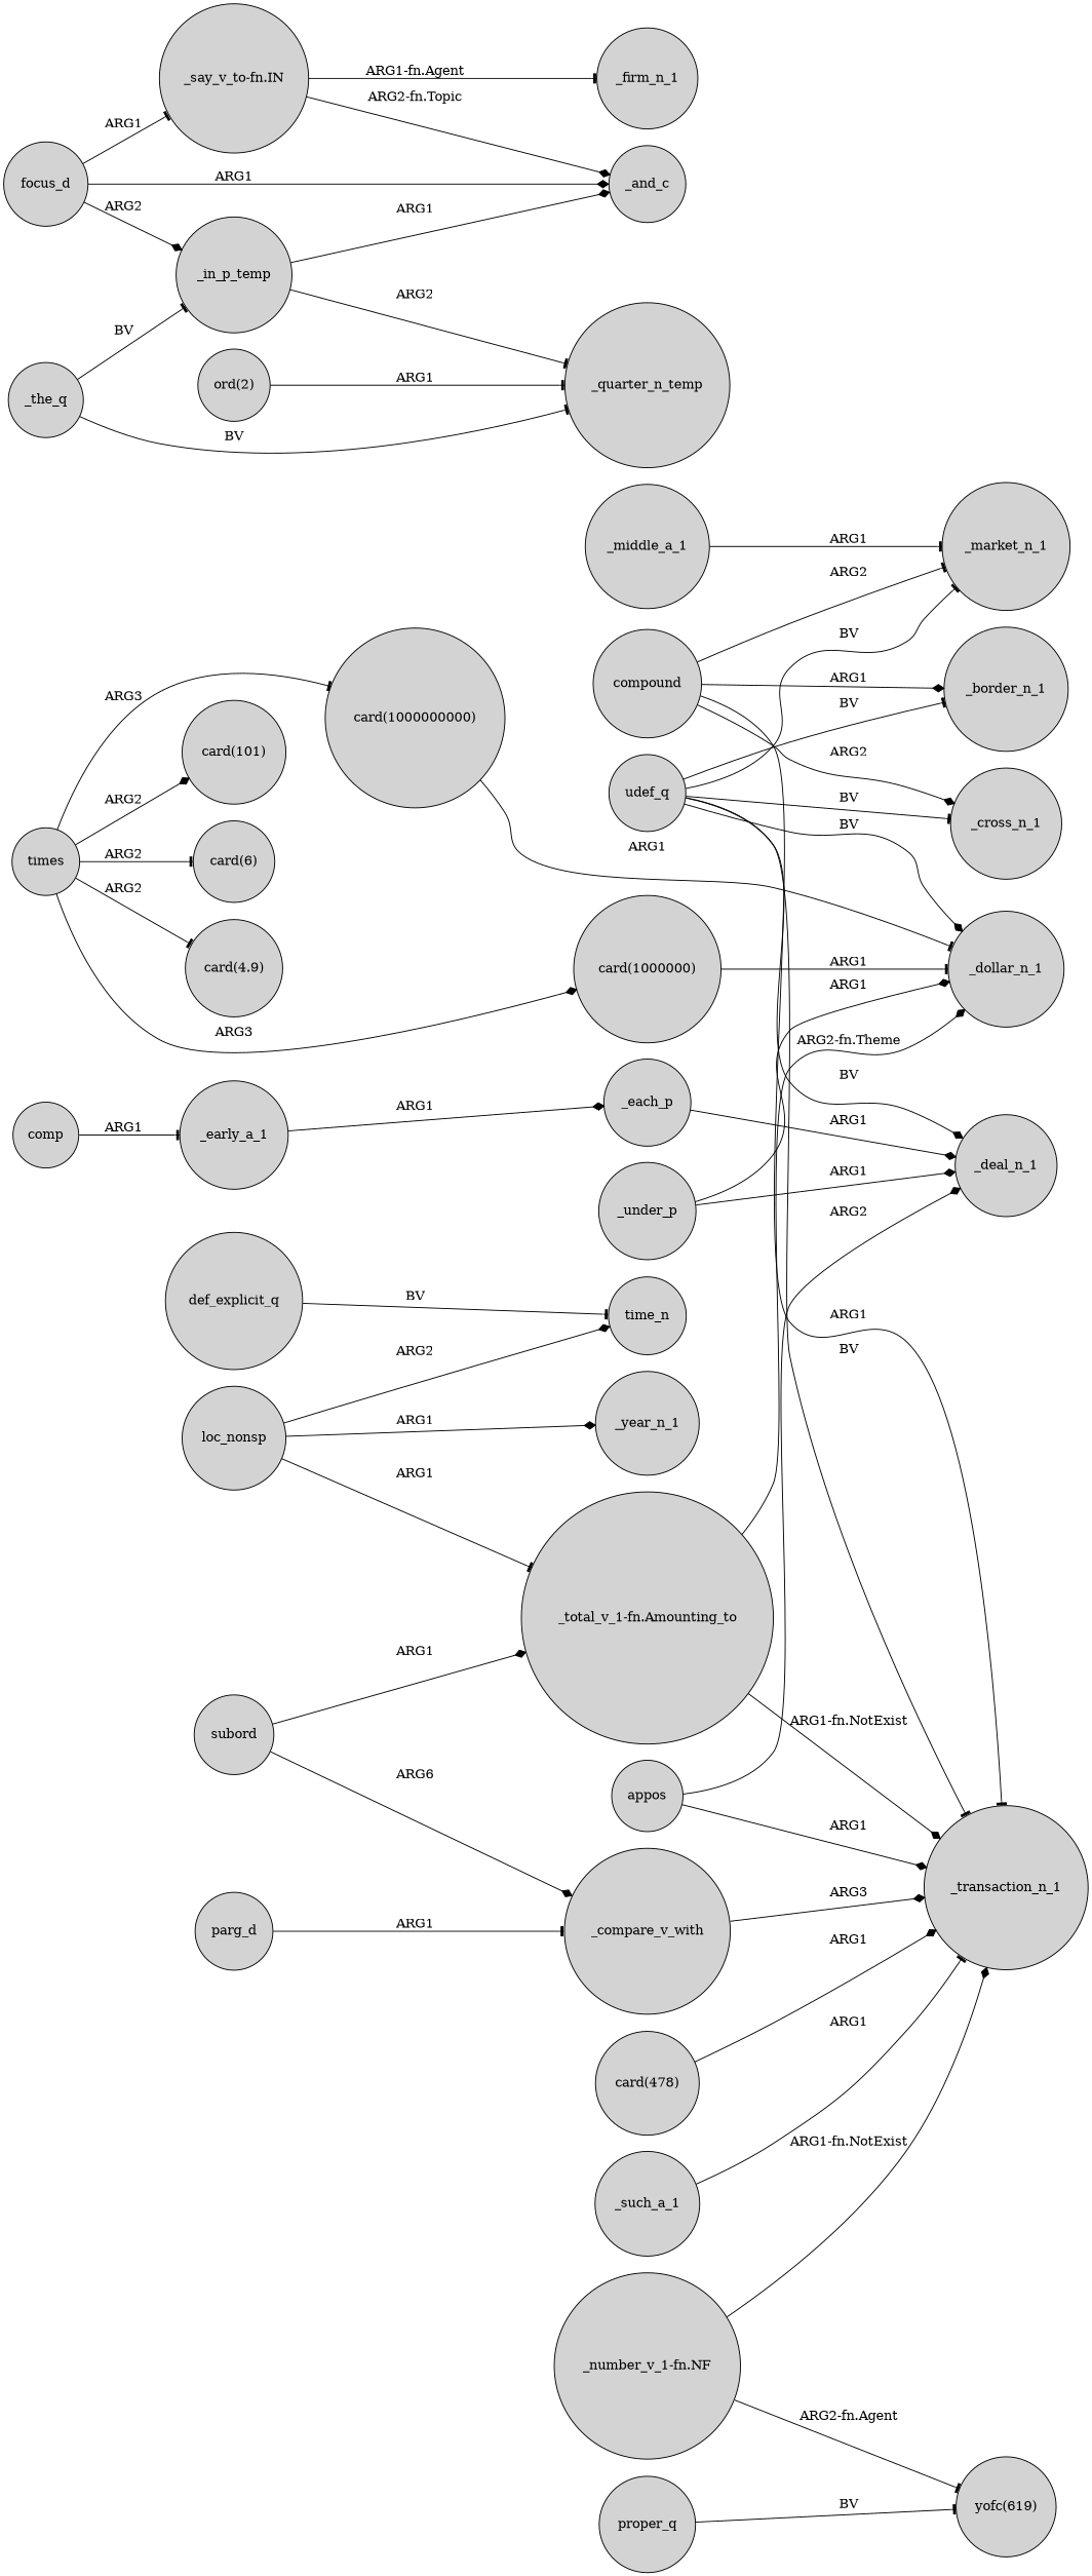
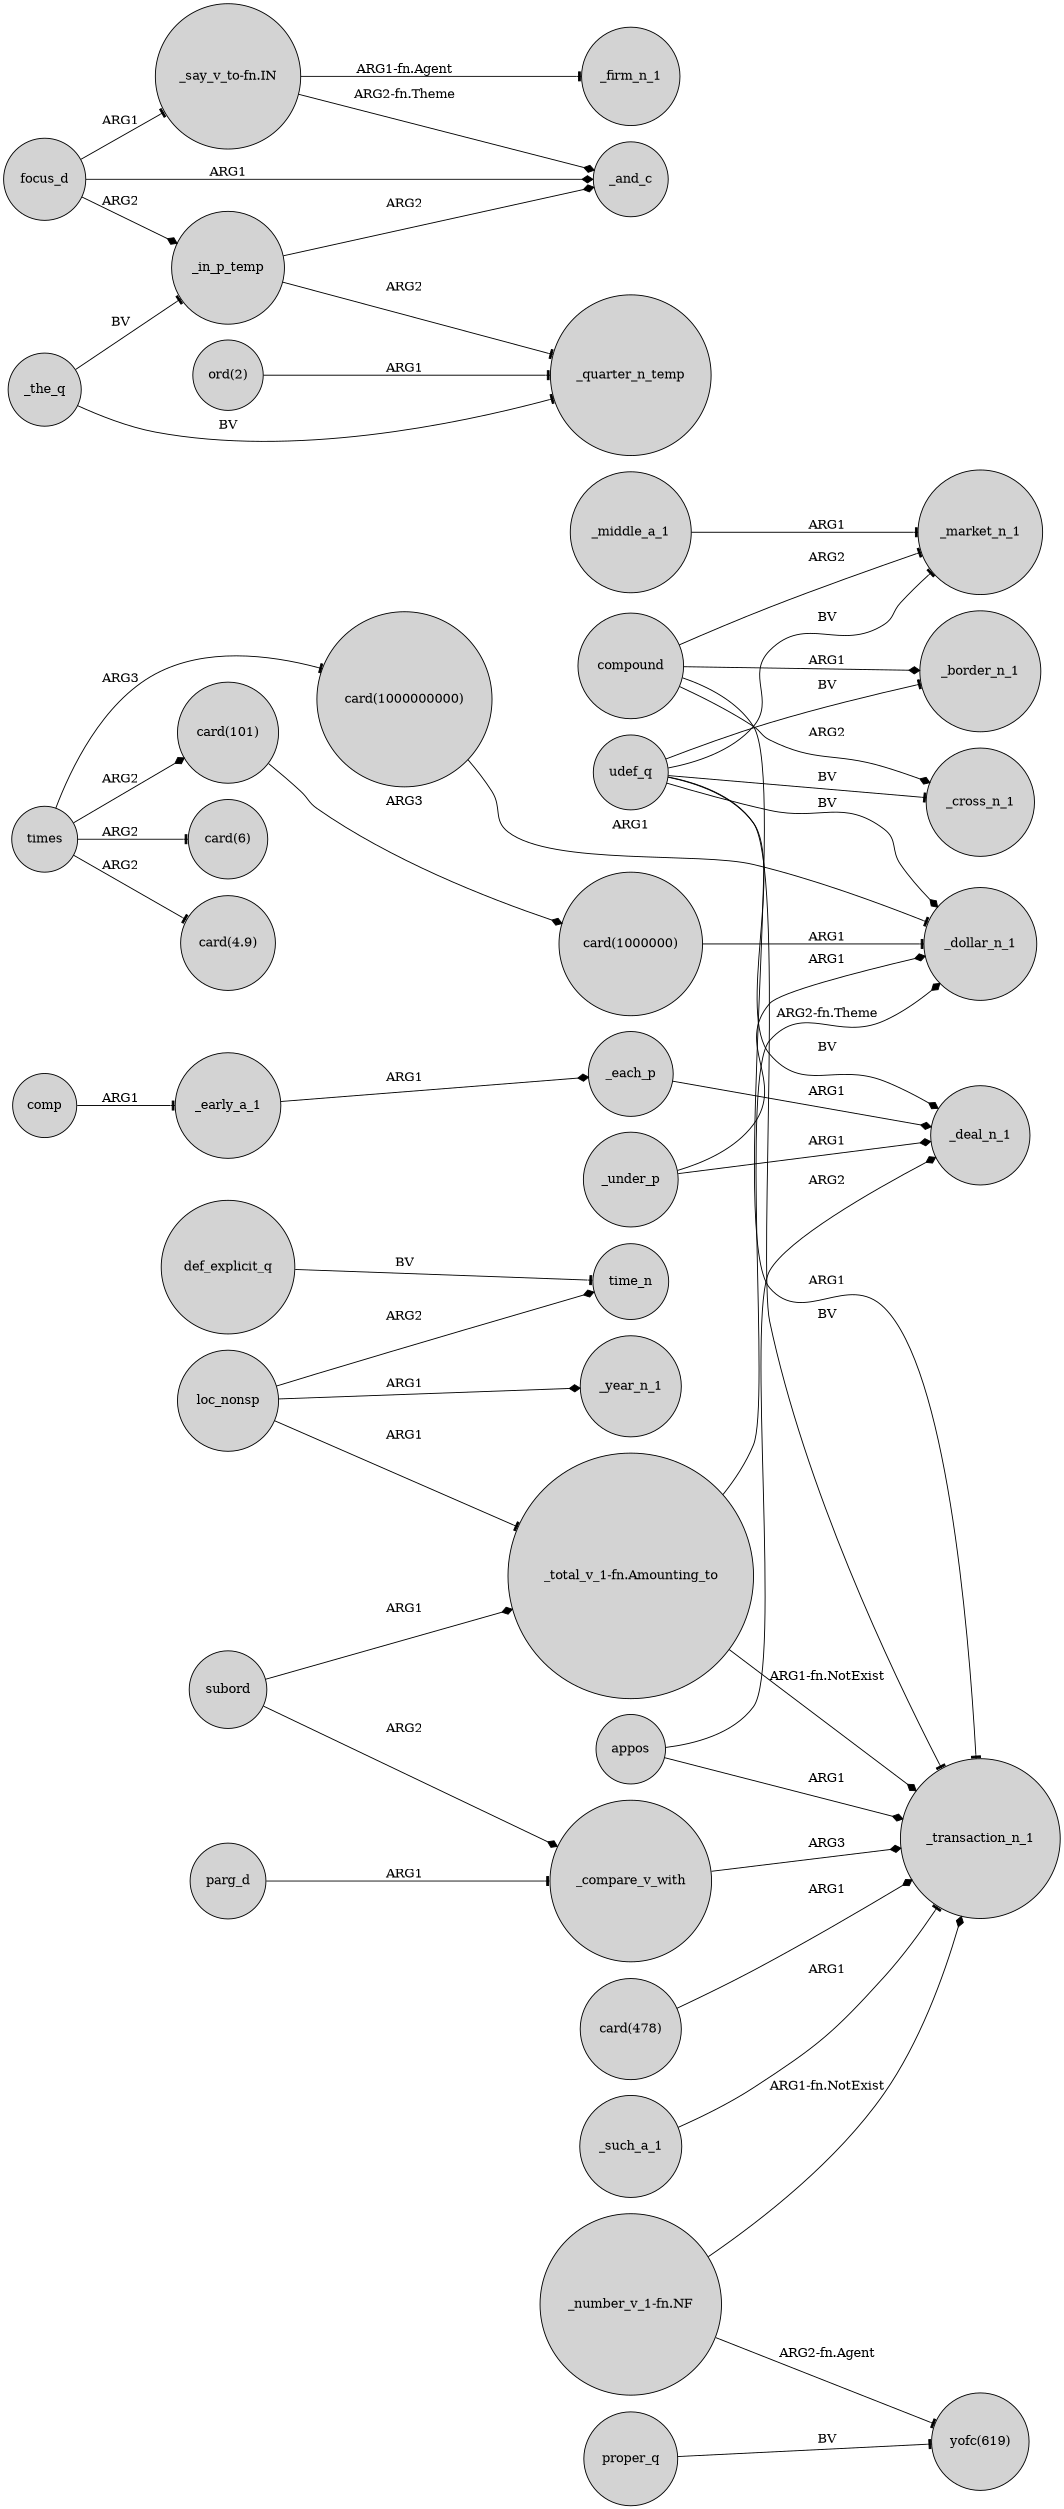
  digraph {
    rankdir=LR
    node [shape=circle style=filled]
    edge [arrowhead=tee]
    compound
    _market_n_1
    _border_n_1
    _transaction_n_1
    _cross_n_1
    udef_q
    _dollar_n_1
    _deal_n_1
    "card(1000000)"
    focus_d
    _in_p_temp
    _and_c
    "_say_v_to-fn.IN"
    _quarter_n_temp
    _firm_n_1
    times
    n17 [label="card(101)"]
    "card(6)"
    "card(4.9)"
    "card(1000000000)"
    def_explicit_q
    time_n
    _under_p
    loc_nonsp
    _year_n_1
    "_total_v_1-fn.Amounting_to"
    _compare_v_with
    _the_q
    "ord(2)"
    parg_d
    "card(478)"
    subord
    appos
    "_number_v_1-fn.NF"
    "yofc(619)"
    proper_q
    _early_a_1
    _each_p
    _middle_a_1
    comp
    _such_a_1
    compound -> _market_n_1 [label=ARG2]
    compound -> _border_n_1 [arrowhead=diamond label=ARG1]
    compound -> _transaction_n_1 [label=ARG1]
    compound -> _cross_n_1 [arrowhead=diamond label=ARG2]
    udef_q -> _market_n_1 [label=BV]
    udef_q -> _border_n_1 [label=BV]
    udef_q -> _transaction_n_1 [label=BV]
    udef_q -> _cross_n_1 [label=BV]
    udef_q -> _dollar_n_1 [arrowhead=diamond label=BV]
    udef_q -> _deal_n_1 [arrowhead=diamond label=BV]
    "card(1000000)" -> _dollar_n_1 [label=ARG1]
    focus_d -> _in_p_temp [arrowhead=diamond label=ARG2]
    focus_d -> _and_c [arrowhead=diamond label=ARG1]
    focus_d -> "_say_v_to-fn.IN" [label=ARG1]
-   _in_p_temp -> _and_c [arrowhead=diamond label=ARG1]
+   _in_p_temp -> _and_c [arrowhead=diamond label=ARG2]
    _in_p_temp -> _quarter_n_temp [label=ARG2]
-   "_say_v_to-fn.IN" -> _and_c [arrowhead=diamond label="ARG2-fn.Topic"]
+   "_say_v_to-fn.IN" -> _and_c [arrowhead=diamond label="ARG2-fn.Theme"]
    "_say_v_to-fn.IN" -> _firm_n_1 [label="ARG1-fn.Agent"]
-   times -> "card(1000000)" [arrowhead=diamond label=ARG3]
+   n17 -> "card(1000000)" [arrowhead=diamond label=ARG3]
    times -> n17 [arrowhead=diamond label=ARG2]
    times -> "card(6)" [label=ARG2]
    times -> "card(4.9)" [label=ARG2]
    times -> "card(1000000000)" [label=ARG3]
    "card(1000000000)" -> _dollar_n_1 [label=ARG1]
    def_explicit_q -> time_n [label=BV]
    _under_p -> _dollar_n_1 [arrowhead=diamond label=ARG1]
    _under_p -> _deal_n_1 [arrowhead=diamond label=ARG1]
    loc_nonsp -> time_n [arrowhead=diamond label=ARG2]
    loc_nonsp -> _year_n_1 [arrowhead=diamond label=ARG1]
    loc_nonsp -> "_total_v_1-fn.Amounting_to" [label=ARG1]
    "_total_v_1-fn.Amounting_to" -> _transaction_n_1 [arrowhead=diamond label="ARG1-fn.NotExist"]
    "_total_v_1-fn.Amounting_to" -> _dollar_n_1 [arrowhead=diamond label="ARG2-fn.Theme"]
    _compare_v_with -> _transaction_n_1 [arrowhead=diamond label=ARG3]
    _the_q -> _in_p_temp [label=BV]
    _the_q -> _quarter_n_temp [label=BV]
    "ord(2)" -> _quarter_n_temp [label=ARG1]
    parg_d -> _compare_v_with [label=ARG1]
    "card(478)" -> _transaction_n_1 [arrowhead=diamond label=ARG1]
    subord -> "_total_v_1-fn.Amounting_to" [arrowhead=diamond label=ARG1]
-   subord -> _compare_v_with [arrowhead=diamond label=ARG6]
+   subord -> _compare_v_with [arrowhead=diamond label=ARG2]
    appos -> _transaction_n_1 [arrowhead=diamond label=ARG1]
    appos -> _deal_n_1 [arrowhead=diamond label=ARG2]
    "_number_v_1-fn.NF" -> _transaction_n_1 [arrowhead=diamond label="ARG1-fn.NotExist"]
    "_number_v_1-fn.NF" -> "yofc(619)" [label="ARG2-fn.Agent"]
    proper_q -> "yofc(619)" [label=BV]
    _early_a_1 -> _each_p [arrowhead=diamond label=ARG1]
    _each_p -> _deal_n_1 [arrowhead=diamond label=ARG1]
    _middle_a_1 -> _market_n_1 [label=ARG1]
    comp -> _early_a_1 [label=ARG1]
    _such_a_1 -> _transaction_n_1 [label=ARG1]
  }
